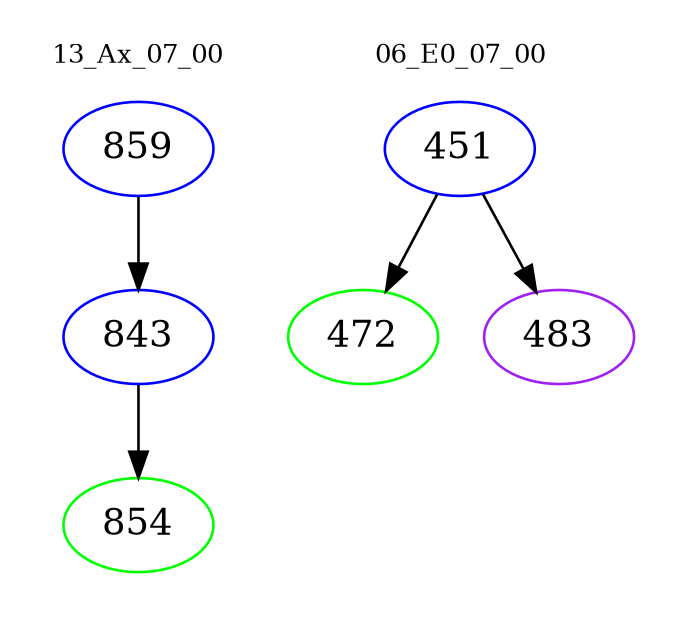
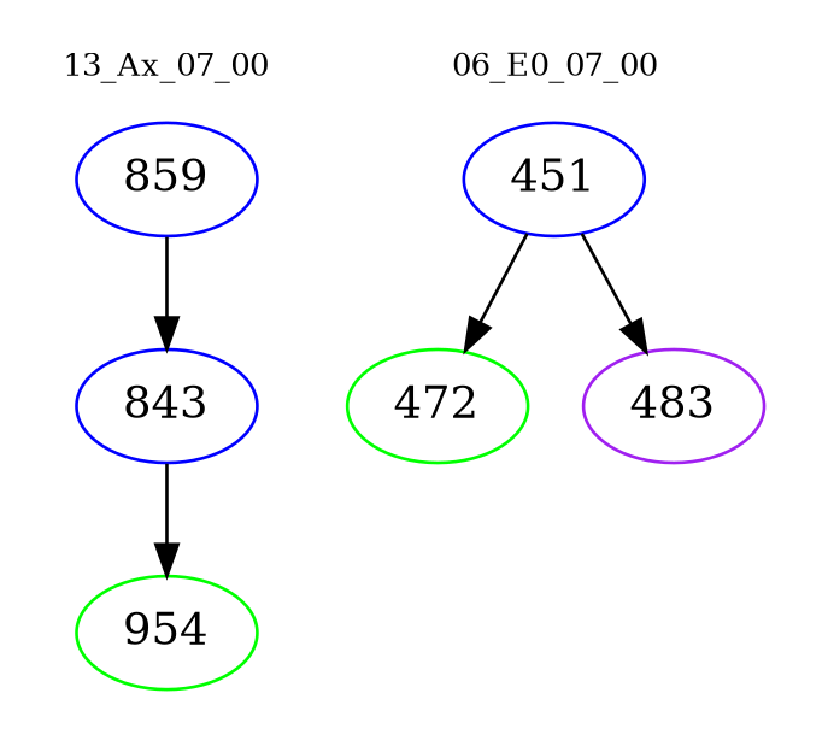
  digraph {
    fontname="DejaVu Serif"
    node [color=blue fontname="DejaVu Serif"]
    edge [color=black fontname="DejaVu Serif"]
    n1 [label=843]
-   n2 [color=green label=854]
+   n2 [color=green label=954]
    n3 [label=859]
    n4 [label=451]
    n5 [color=green label=472]
    n6 [color=purple label=483]
    subgraph cluster_1 {
      color=white
      fontsize=10
      label="13_Ax_07_00"
      n1
      n2
      n3
    }
    subgraph cluster_2 {
      color=white
      fontsize=10
      label="06_E0_07_00"
      n4
      n5
      n6
    }
    n1 -> n2
    n3 -> n1
    n4 -> n5
    n4 -> n6
  }
